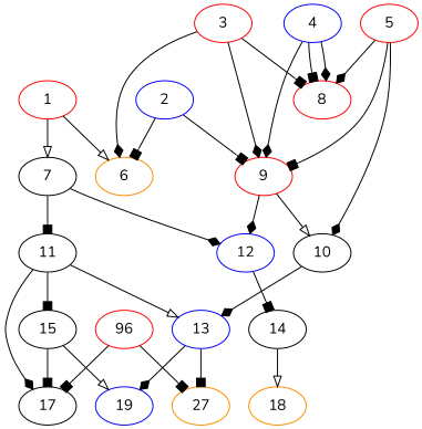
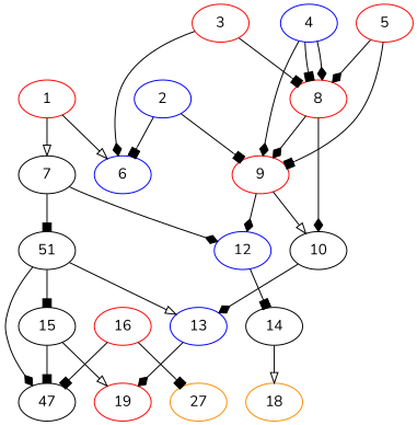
  digraph {
    fontname=Nunito
    node [alpha=0.13 color=red fontname=Nunito]
    edge [arrowhead=box fontname=Nunito]
    1 [alpha=0.06 expect_size=41061376]
-   6 [alpha=0.03 color=darkorange expect_size=34125824]
+   6 [alpha=0.03 color=blue expect_size=34125824]
    7 [alpha=0.11 color=black expect_size=18352128]
-   11 [alpha=0.05 color=black expect_size=42629120]
+   11 [alpha=0.05 color=black expect_size=42629120 label=51]
    12 [alpha=0.04 color=blue expect_size=10499072]
    13 [alpha=0.07 color=blue expect_size=12846080]
    15 [alpha=0.19 color=black expect_size=9225216]
-   17 [alpha=0.06 color=black expect_size=49157120]
+   17 [alpha=0.06 color=black expect_size=49157120 label=47]
    14 [alpha=0.15 color=black expect_size=39661568]
    2 [alpha=0.01 color=blue expect_size=9833472]
    9 [expect_size=25612288]
    10 [alpha=0.05 color=black expect_size=50152448]
    3 [alpha=0.11 expect_size=39774208]
    8 [alpha=0.16 expect_size=44617728]
    4 [alpha=0.07 color=blue expect_size=50360320]
    5 [expect_size=24122368]
-   19 [color=blue expect_size=19214336]
+   19 [expect_size=19214336]
    n18 [alpha=0.12 color=darkorange expect_size=50080768 label=27]
-   16 [alpha=0.16 expect_size=41033728 label=96]
+   16 [alpha=0.16 expect_size=41033728]
    18 [alpha=0.03 color=darkorange expect_size=28033024]
    1 -> 6 [arrowhead=onormal]
    1 -> 7 [arrowhead=onormal]
    7 -> 11
    7 -> 12 [arrowhead=diamond]
    11 -> 13 [arrowhead=onormal]
    11 -> 15
    11 -> 17 [arrowhead=diamond]
    12 -> 14
    13 -> 19 [arrowhead=diamond]
-   13 -> n18
    15 -> 17
    15 -> 19 [arrowhead=onormal]
    14 -> 18 [arrowhead=onormal]
    2 -> 6
    2 -> 9
    9 -> 12 [arrowhead=diamond]
    9 -> 10 [arrowhead=onormal]
    10 -> 13 [arrowhead=diamond]
    3 -> 6 [arrowhead=diamond]
-   3 -> 9 [arrowhead=diamond]
+   8 -> 9 [arrowhead=diamond]
    3 -> 8
-   5 -> 10 [arrowhead=diamond]
+   8 -> 10 [arrowhead=diamond]
    4 -> 9 [arrowhead=diamond]
    4 -> 8
    4 -> 8 [arrowhead=diamond]
    5 -> 9
    5 -> 8 [arrowhead=diamond]
    16 -> 17
    16 -> n18
  }
